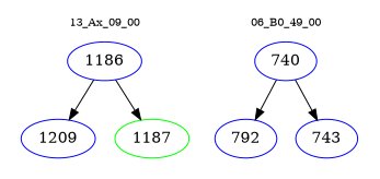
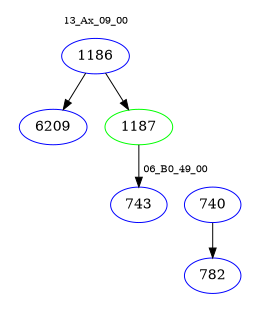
  digraph {
    node [color=blue]
    edge [color=black]
    n1 [label=1186]
-   n2 [label=1209]
+   n2 [label=6209]
    n3 [color=green label=1187]
    n4 [label=740]
-   n5 [label=792]
+   n5 [label=782]
    n6 [label=743]
    subgraph cluster_1 {
      color=white
      fontsize=10
      label="13_Ax_09_00"
      n1
      n2
      n3
    }
    subgraph cluster_2 {
      color=white
      fontsize=10
      label="06_B0_49_00"
      n4
      n5
      n6
    }
    n1 -> n2
    n1 -> n3
    n4 -> n5
-   n4 -> n6
+   n3 -> n6
  }
